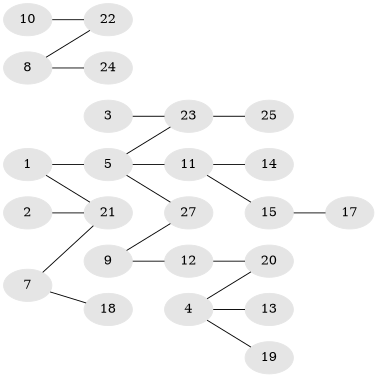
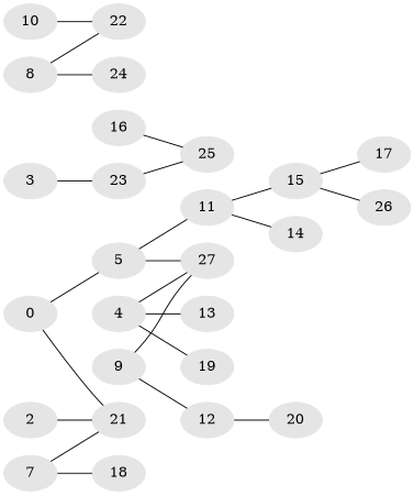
  graph {
    rankdir=LR
    node [color=gray90 style=filled]
    edge [weight=1.0]
-   1
+   1 [label=0]
    5
    21
    23
    11
    27
    2
    3
    25
    4
    20
    13
    19
    14
    15
    7
    18
    8
    22
    24
    9
    12
    10
    17
+   26
+   16
    1 -- 5
    1 -- 21
-   5 -- 23
    5 -- 11
    5 -- 27
    23 -- 25
    11 -- 14
    11 -- 15
    2 -- 21
    3 -- 23
-   4 -- 20
+   4 -- 27
    4 -- 13
    4 -- 19
    15 -- 17
+   15 -- 26
    7 -- 21
    7 -- 18
    8 -- 22
    8 -- 24
    9 -- 27
    9 -- 12
    12 -- 20
    10 -- 22
+   16 -- 25
  }
